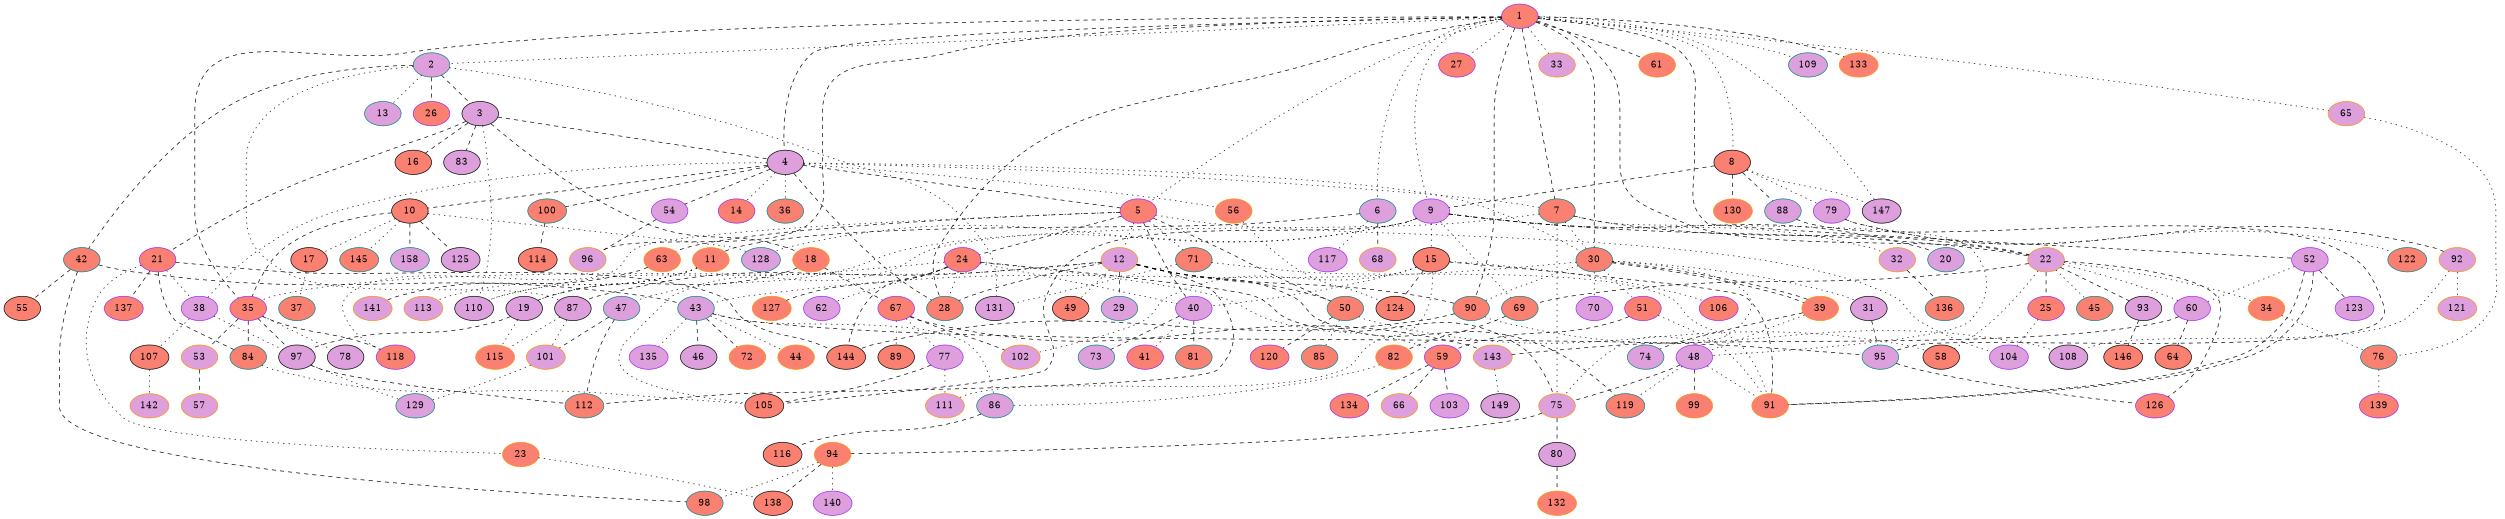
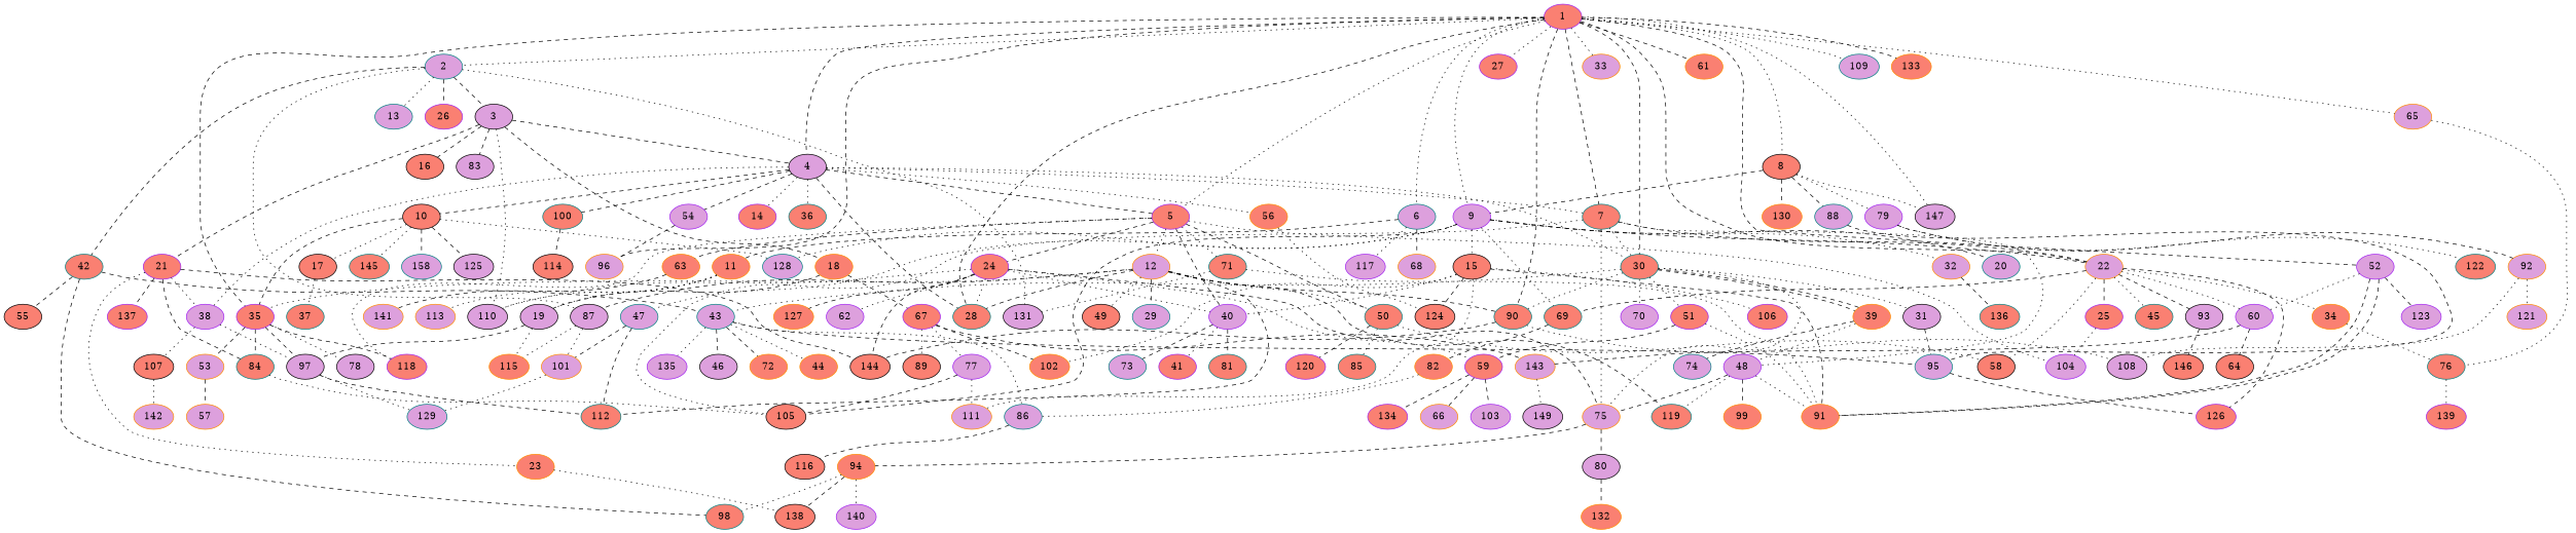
  graph {
    node [color=darkorange fillcolor=salmon style=filled]
    edge [style=dashed]
    1 [color=purple]
    2 [color=teal fillcolor=plum]
    4 [color=black fillcolor=plum]
    5 [color=purple]
    6 [color=teal fillcolor=plum]
    7 [color=teal]
    8 [color=black]
    9 [color=purple fillcolor=plum]
    22 [fillcolor=plum]
    27 [color=purple]
    28 [color=teal]
    30 [color=teal]
    33 [fillcolor=plum]
    35 [color=purple]
    52 [color=purple fillcolor=plum]
    61
    65 [fillcolor=plum]
    90 [color=teal]
    96 [fillcolor=plum]
    109 [color=teal fillcolor=plum]
    133
    147 [color=black fillcolor=plum]
    3 [color=black fillcolor=plum]
    13 [color=teal fillcolor=plum]
    26 [color=purple]
    42 [color=teal]
    87 [color=black fillcolor=plum]
    131 [color=black fillcolor=plum]
    10 [color=black]
    14 [color=purple]
    36 [color=teal]
    38 [color=purple fillcolor=plum]
    54 [color=purple fillcolor=plum]
    56
    100 [color=teal]
    12 [fillcolor=plum]
    24 [color=purple]
    40 [color=purple fillcolor=plum]
    50 [color=teal]
    63
    71 [color=teal]
    104 [color=purple fillcolor=plum]
    118 [color=purple]
    11
    68 [fillcolor=plum]
    117 [color=purple fillcolor=plum]
    48 [color=purple fillcolor=plum]
    75 [fillcolor=plum]
    105 [color=black]
    79 [color=purple fillcolor=plum]
    88 [color=teal fillcolor=plum]
    130
    15 [color=black]
    20 [color=teal fillcolor=plum]
    32 [fillcolor=plum]
    47 [color=teal fillcolor=plum]
    69 [color=teal]
    128 [color=teal fillcolor=plum]
    25 [color=purple]
    34
    45 [color=teal]
    58 [color=black]
    60 [color=purple fillcolor=plum]
    93 [color=black fillcolor=plum]
    126 [color=purple]
    31 [color=black fillcolor=plum]
    39
    43 [color=teal fillcolor=plum]
    51 [color=purple]
    70 [color=purple fillcolor=plum]
    97 [color=black fillcolor=plum]
    84 [color=teal]
    53 [fillcolor=plum]
    78 [color=black fillcolor=plum]
    91
    123 [color=purple fillcolor=plum]
    76 [color=teal]
    144 [color=black]
    108 [color=black fillcolor=plum]
    16 [color=black]
    18
    21 [color=purple]
    83 [color=black fillcolor=plum]
    110 [color=black fillcolor=plum]
    55 [color=black]
    98 [color=teal]
    115
    101 [fillcolor=plum]
    19 [color=black fillcolor=plum]
    67 [color=purple]
    23
    137 [color=purple]
    17 [color=black]
    125 [color=black fillcolor=plum]
    145 [color=teal]
    n96 [color=teal fillcolor=plum label=158]
    107 [color=black]
    124 [color=black]
    114 [color=black]
    29 [color=teal fillcolor=plum]
    49 [color=black]
    112 [color=teal]
    119 [color=teal]
    59 [color=purple]
    62 [color=purple fillcolor=plum]
    127
    41 [color=purple]
    73 [color=teal fillcolor=plum]
    81 [color=teal]
    85 [color=teal]
    120 [color=purple]
    141 [fillcolor=plum]
    113 [fillcolor=plum]
    99
    80 [color=black fillcolor=plum]
    94
    92 [fillcolor=plum]
    122 [color=teal]
    95 [color=teal fillcolor=plum]
-   102 [fillcolor=plum]
+   102
    106 [color=purple]
    111 [fillcolor=plum]
    136 [color=teal]
    82
    37 [color=teal]
    143 [fillcolor=plum]
    77 [color=purple fillcolor=plum]
    89 [color=black]
    129 [color=teal fillcolor=plum]
    138 [color=black]
    64 [color=black]
    146 [color=black]
    66 [fillcolor=plum]
    103 [color=purple fillcolor=plum]
    134 [color=purple]
    74 [color=teal fillcolor=plum]
    44
    46 [color=black fillcolor=plum]
    72
    86 [color=teal fillcolor=plum]
    135 [color=purple fillcolor=plum]
    139 [color=purple]
    57 [fillcolor=plum]
    142 [fillcolor=plum]
    116 [color=black]
    149 [color=black fillcolor=plum]
    132
    140 [color=purple fillcolor=plum]
    121 [fillcolor=plum]
    1 -- 2 [style=dotted]
    1 -- 4
    1 -- 5 [style=dotted]
    1 -- 6 [style=dotted]
    1 -- 7
    1 -- 8 [style=dotted]
    1 -- 9 [style=dotted]
    1 -- 22
    1 -- 27 [style=dotted]
    1 -- 28
    1 -- 30
    1 -- 33 [style=dotted]
    1 -- 35
    1 -- 52
    1 -- 61
    1 -- 65 [style=dotted]
    1 -- 90
    1 -- 96
    1 -- 109 [style=dotted]
    1 -- 133
    1 -- 147 [style=dotted]
    2 -- 3
    2 -- 13 [style=dotted]
    2 -- 26
    2 -- 42
    2 -- 87 [style=dotted]
    2 -- 131 [style=dotted]
    4 -- 5
    4 -- 7 [style=dotted]
    4 -- 28
    4 -- 30 [style=dotted]
    4 -- 10
    4 -- 14 [style=dotted]
    4 -- 36 [style=dotted]
    4 -- 38 [style=dotted]
    4 -- 54
    4 -- 56 [style=dotted]
    4 -- 100
    5 -- 12 [style=dotted]
    5 -- 24
    5 -- 40
    5 -- 50
    5 -- 63
    5 -- 71 [style=dotted]
    5 -- 104 [style=dotted]
    5 -- 118 [style=dotted]
    6 -- 11
    6 -- 68
    6 -- 117 [style=dotted]
    7 -- 22
    7 -- 30 [style=dotted]
    7 -- 48 [style=dotted]
    7 -- 75 [style=dotted]
    7 -- 105 [style=dotted]
    8 -- 9
    8 -- 147 [style=dotted]
    8 -- 79 [style=dotted]
    8 -- 88
    8 -- 130
    9 -- 22
    9 -- 105
    9 -- 15 [style=dotted]
    9 -- 20
    9 -- 32 [style=dotted]
    9 -- 47 [style=dotted]
    9 -- 69 [style=dotted]
    9 -- 128 [style=dotted]
    22 -- 69
    22 -- 25
    22 -- 34 [style=dotted]
    22 -- 45 [style=dotted]
    22 -- 58 [style=dotted]
    22 -- 60 [style=dotted]
    22 -- 93
    22 -- 126
    30 -- 90 [style=dotted]
    30 -- 75 [style=dotted]
    30 -- 31 [style=dotted]
    30 -- 39
    30 -- 39
    30 -- 43 [style=dotted]
    30 -- 51 [style=dotted]
    30 -- 70 [style=dotted]
    35 -- 118
    35 -- 97
    35 -- 84
    35 -- 53
    35 -- 78 [style=dotted]
    52 -- 60 [style=dotted]
    52 -- 91
    52 -- 91
    52 -- 123
    65 -- 76 [style=dotted]
    90 -- 144
    90 -- 108 [style=dotted]
    3 -- 4
    3 -- 16
    3 -- 18
    3 -- 21
    3 -- 83
    3 -- 110 [style=dotted]
    42 -- 43
    42 -- 55
    42 -- 98
    87 -- 115 [style=dotted]
    87 -- 101 [style=dotted]
    10 -- 35
    10 -- 128 [style=dotted]
    10 -- 17 [style=dotted]
    10 -- 125
    10 -- 145 [style=dotted]
    10 -- n96
    38 -- 97 [style=dotted]
    38 -- 107 [style=dotted]
    54 -- 96
    56 -- 124 [style=dotted]
    100 -- 114
    12 -- 28
    12 -- 35 [style=dotted]
    12 -- 90
    12 -- 87
-   12 -- 50
+   12 -- 50 [style=dotted]
    12 -- 29
    12 -- 49 [style=dotted]
    12 -- 112
    12 -- 119
    24 -- 28 [style=dotted]
    24 -- 40 [style=dotted]
    24 -- 75
    24 -- 144
    24 -- 110 [style=dotted]
    24 -- 59 [style=dotted]
    24 -- 62 [style=dotted]
    24 -- 127
    40 -- 41 [style=dotted]
    40 -- 73
    40 -- 81
    50 -- 58 [style=dotted]
    50 -- 85 [style=dotted]
    50 -- 120
    63 -- 141
    71 -- 131 [style=dotted]
    71 -- 91 [style=dotted]
    11 -- 110 [style=dotted]
    11 -- 19 [style=dotted]
    11 -- 113 [style=dotted]
    48 -- 75
    48 -- 91 [style=dotted]
    48 -- 119 [style=dotted]
    48 -- 99
    75 -- 80
    75 -- 94
    79 -- 92
    79 -- 122 [style=dotted]
    88 -- 95
    15 -- 40 [style=dotted]
    15 -- 91
    15 -- 124
    15 -- 102 [style=dotted]
    15 -- 106 [style=dotted]
    15 -- 111 [style=dotted]
    32 -- 136
    47 -- 101
    47 -- 112
    69 -- 82
    25 -- 104 [style=dotted]
    34 -- 76 [style=dotted]
    60 -- 143
    60 -- 64
    93 -- 146
    31 -- 95
    39 -- 48 [style=dotted]
    39 -- 74
    43 -- 95
    43 -- 44 [style=dotted]
    43 -- 46
    43 -- 72
    43 -- 86 [style=dotted]
    43 -- 135 [style=dotted]
    51 -- 91 [style=dotted]
    51 -- 59
    97 -- 112
    97 -- 129 [style=dotted]
    84 -- 105 [style=dotted]
    53 -- 57
    76 -- 139 [style=dotted]
    18 -- 19
    18 -- 67
    21 -- 38 [style=dotted]
    21 -- 84
    21 -- 144
    21 -- 23 [style=dotted]
    21 -- 137
    101 -- 129 [style=dotted]
    19 -- 97
    19 -- 115 [style=dotted]
    67 -- 102
    67 -- 143
    67 -- 77 [style=dotted]
    67 -- 89 [style=dotted]
    23 -- 138 [style=dotted]
    17 -- 37 [style=dotted]
    107 -- 142 [style=dotted]
    59 -- 66
    59 -- 103
    59 -- 134
    80 -- 132
    94 -- 98 [style=dotted]
    94 -- 138
    94 -- 140 [style=dotted]
    92 -- 108 [style=dotted]
    92 -- 121 [style=dotted]
    95 -- 126
    82 -- 86 [style=dotted]
    143 -- 149 [style=dotted]
    77 -- 105
    77 -- 111 [style=dotted]
    86 -- 116
  }
